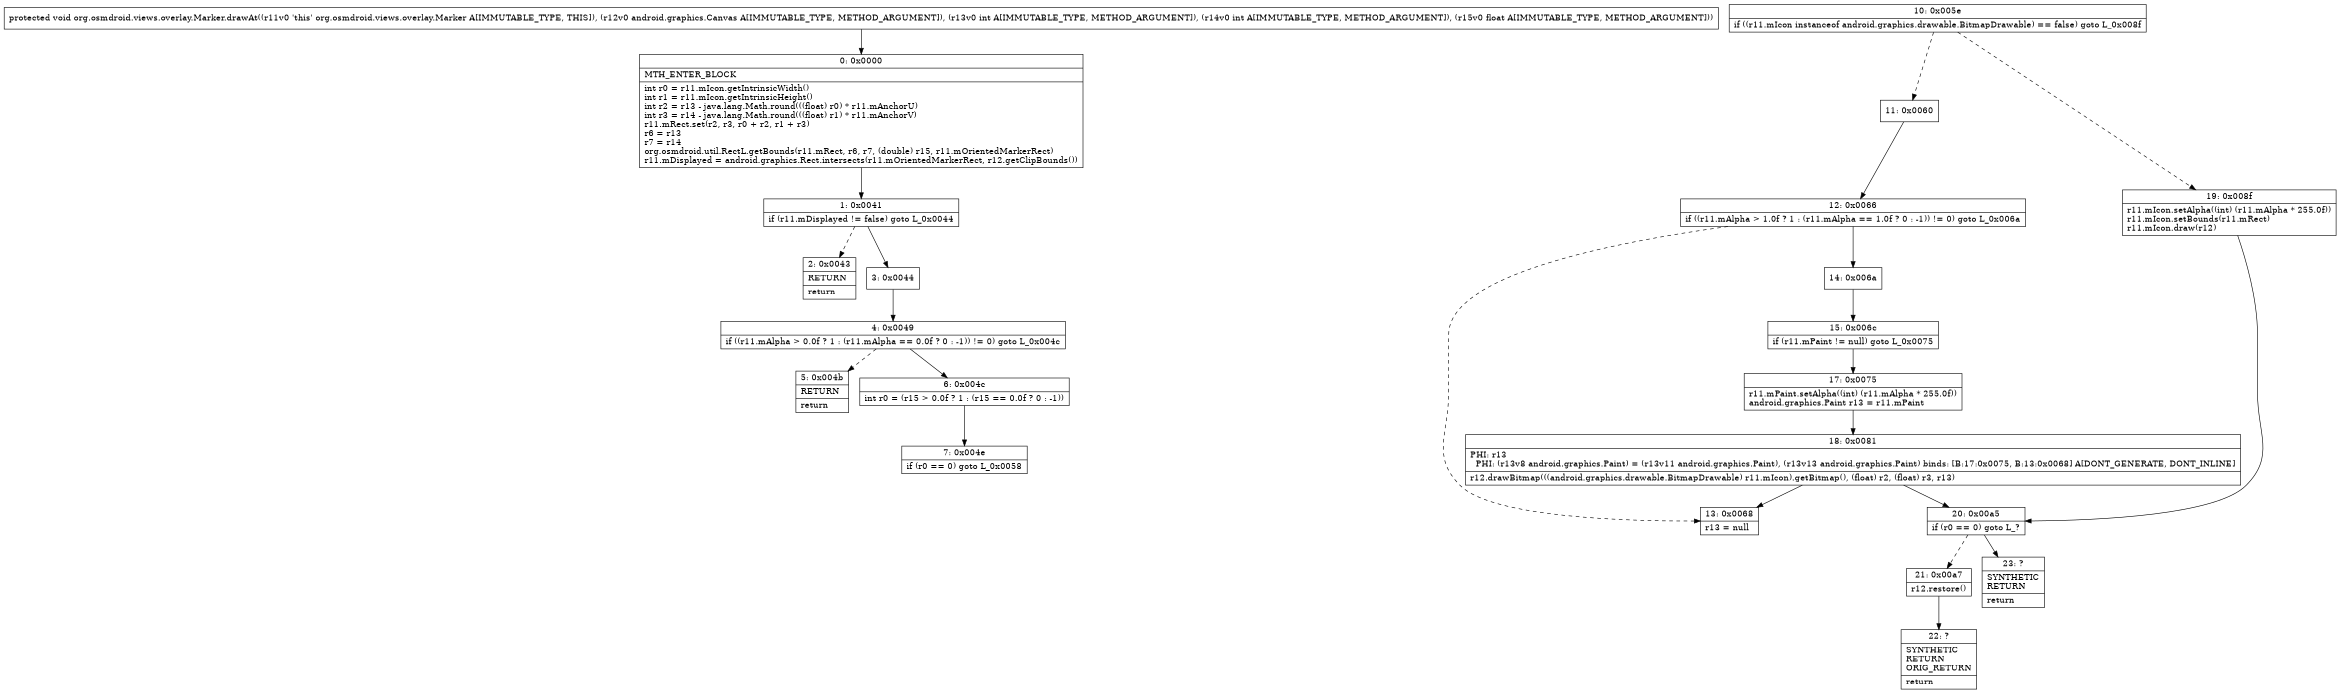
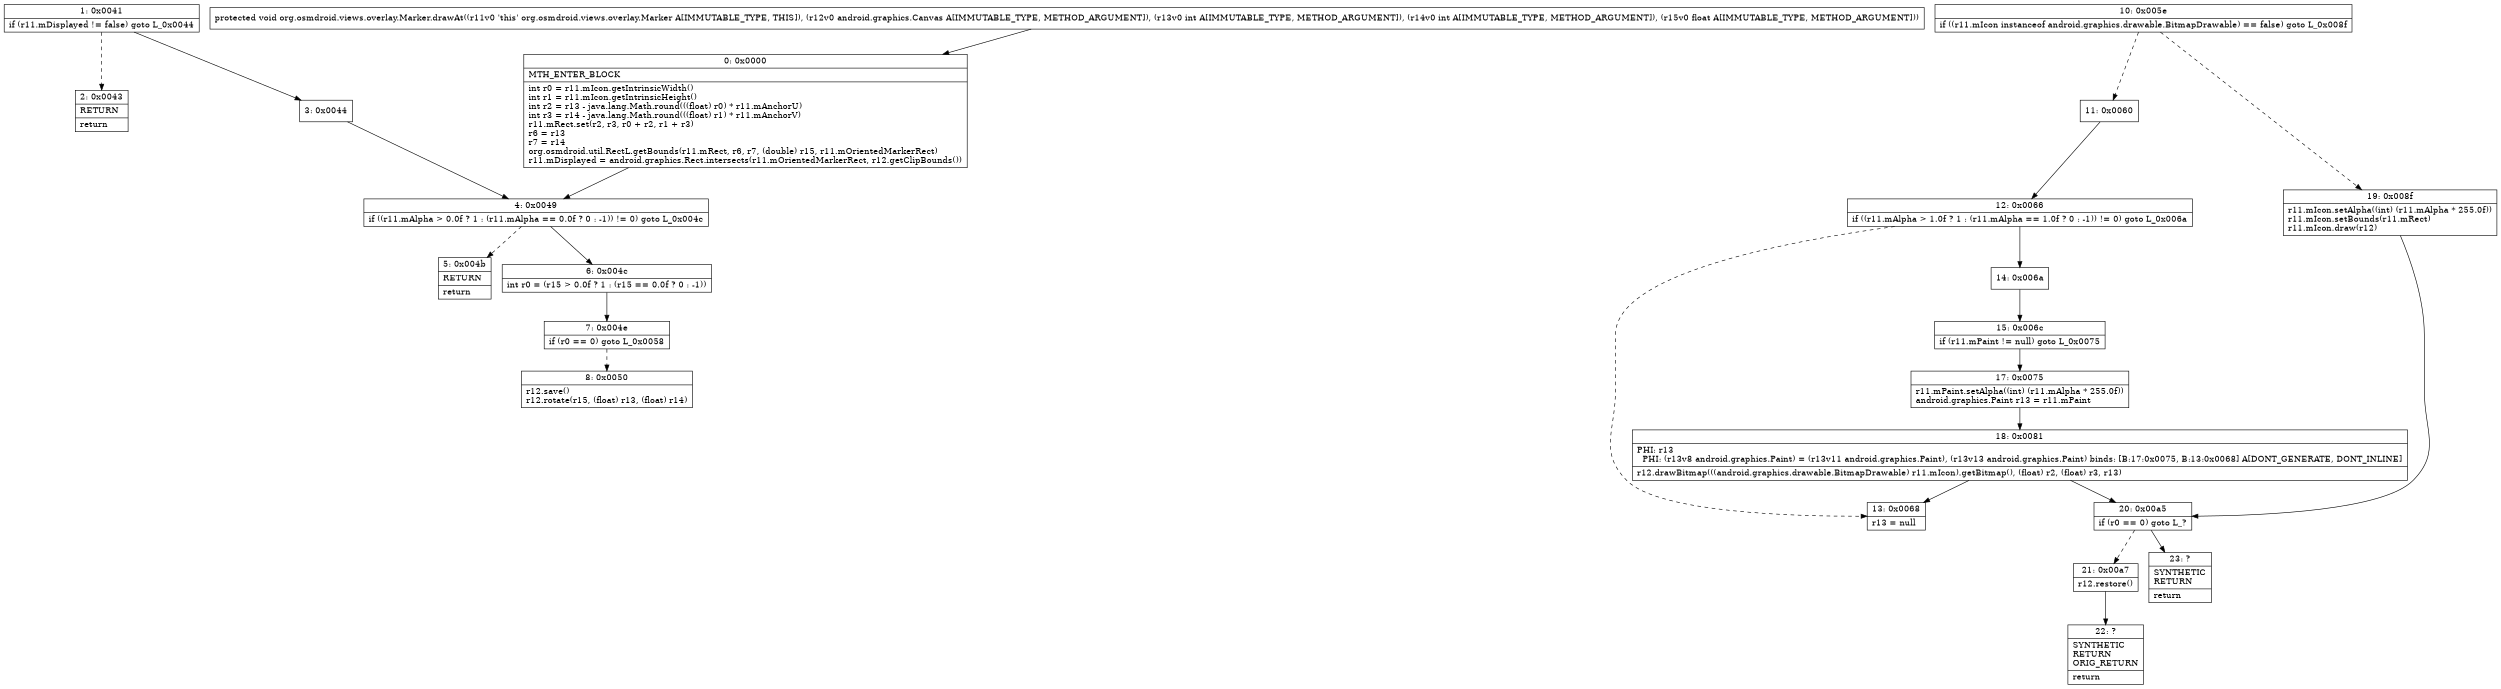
  digraph {
    node [shape=record]
    n1 [label="{0\:\ 0x0000|MTH_ENTER_BLOCK\l|int r0 = r11.mIcon.getIntrinsicWidth()\lint r1 = r11.mIcon.getIntrinsicHeight()\lint r2 = r13 \- java.lang.Math.round(((float) r0) * r11.mAnchorU)\lint r3 = r14 \- java.lang.Math.round(((float) r1) * r11.mAnchorV)\lr11.mRect.set(r2, r3, r0 + r2, r1 + r3)\lr6 = r13\lr7 = r14\lorg.osmdroid.util.RectL.getBounds(r11.mRect, r6, r7, (double) r15, r11.mOrientedMarkerRect)\lr11.mDisplayed = android.graphics.Rect.intersects(r11.mOrientedMarkerRect, r12.getClipBounds())\l}"]
    n2 [label="{1\:\ 0x0041|if (r11.mDisplayed != false) goto L_0x0044\l}"]
    n3 [label="{2\:\ 0x0043|RETURN\l|return\l}"]
    n4 [label="{3\:\ 0x0044}"]
    n5 [label="{4\:\ 0x0049|if ((r11.mAlpha \> 0.0f ? 1 : (r11.mAlpha == 0.0f ? 0 : \-1)) != 0) goto L_0x004c\l}"]
    n6 [label="{5\:\ 0x004b|RETURN\l|return\l}"]
    n7 [label="{6\:\ 0x004c|int r0 = (r15 \> 0.0f ? 1 : (r15 == 0.0f ? 0 : \-1))\l}"]
    n8 [label="{7\:\ 0x004e|if (r0 == 0) goto L_0x0058\l}"]
+   n9 [label="{8\:\ 0x0050|r12.save()\lr12.rotate(r15, (float) r13, (float) r14)\l}"]
    n10 [label="{10\:\ 0x005e|if ((r11.mIcon instanceof android.graphics.drawable.BitmapDrawable) == false) goto L_0x008f\l}"]
    n11 [label="{11\:\ 0x0060}"]
    n12 [label="{19\:\ 0x008f|r11.mIcon.setAlpha((int) (r11.mAlpha * 255.0f))\lr11.mIcon.setBounds(r11.mRect)\lr11.mIcon.draw(r12)\l}"]
    n13 [label="{12\:\ 0x0066|if ((r11.mAlpha \> 1.0f ? 1 : (r11.mAlpha == 1.0f ? 0 : \-1)) != 0) goto L_0x006a\l}"]
    n14 [label="{20\:\ 0x00a5|if (r0 == 0) goto L_?\l}"]
    n15 [label="{13\:\ 0x0068|r13 = null\l}"]
    n16 [label="{14\:\ 0x006a}"]
    n17 [label="{15\:\ 0x006c|if (r11.mPaint != null) goto L_0x0075\l}"]
    n18 [label="{18\:\ 0x0081|PHI: r13 \l  PHI: (r13v8 android.graphics.Paint) = (r13v11 android.graphics.Paint), (r13v13 android.graphics.Paint) binds: [B:17:0x0075, B:13:0x0068] A[DONT_GENERATE, DONT_INLINE]\l|r12.drawBitmap(((android.graphics.drawable.BitmapDrawable) r11.mIcon).getBitmap(), (float) r2, (float) r3, r13)\l}"]
    n19 [label="{17\:\ 0x0075|r11.mPaint.setAlpha((int) (r11.mAlpha * 255.0f))\landroid.graphics.Paint r13 = r11.mPaint\l}"]
    n20 [label="{21\:\ 0x00a7|r12.restore()\l}"]
    n21 [label="{23\:\ ?|SYNTHETIC\lRETURN\l|return\l}"]
    n22 [label="{22\:\ ?|SYNTHETIC\lRETURN\lORIG_RETURN\l|return\l}"]
    n23 [label="{protected void org.osmdroid.views.overlay.Marker.drawAt((r11v0 'this' org.osmdroid.views.overlay.Marker A[IMMUTABLE_TYPE, THIS]), (r12v0 android.graphics.Canvas A[IMMUTABLE_TYPE, METHOD_ARGUMENT]), (r13v0 int A[IMMUTABLE_TYPE, METHOD_ARGUMENT]), (r14v0 int A[IMMUTABLE_TYPE, METHOD_ARGUMENT]), (r15v0 float A[IMMUTABLE_TYPE, METHOD_ARGUMENT])) }"]
-   n1 -> n2
+   n1 -> n5
    n2 -> n3 [style=dashed]
    n2 -> n4
    n4 -> n5
    n5 -> n6 [style=dashed]
    n5 -> n7
    n7 -> n8
+   n8 -> n9 [style=dashed]
    n10 -> n11 [style=dashed]
    n10 -> n12 [style=dashed]
    n11 -> n13
    n12 -> n14
    n13 -> n15 [style=dashed]
    n13 -> n16
    n14 -> n20 [style=dashed]
    n14 -> n21
    n16 -> n17
    n17 -> n19
    n18 -> n14
    n18 -> n15
    n19 -> n18
    n20 -> n22
    n23 -> n1
  }
